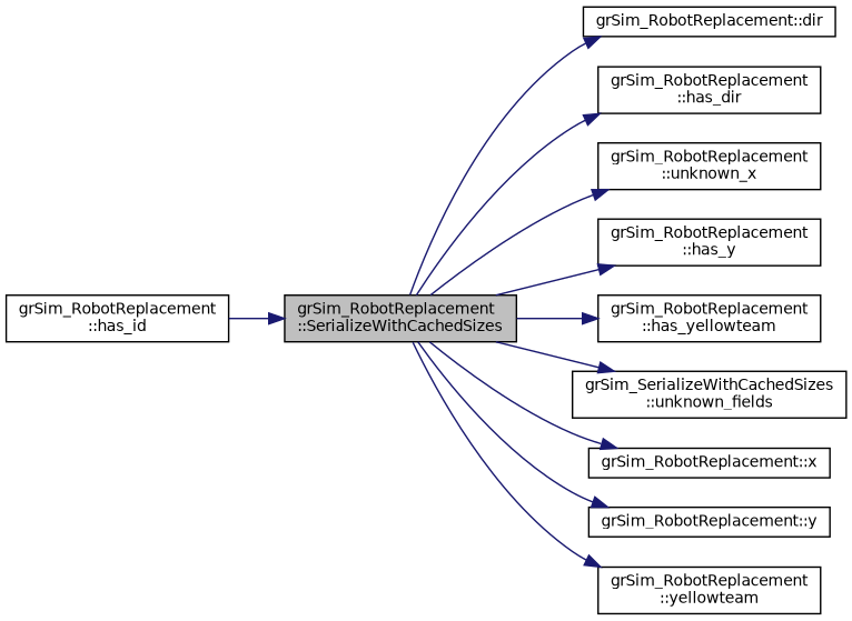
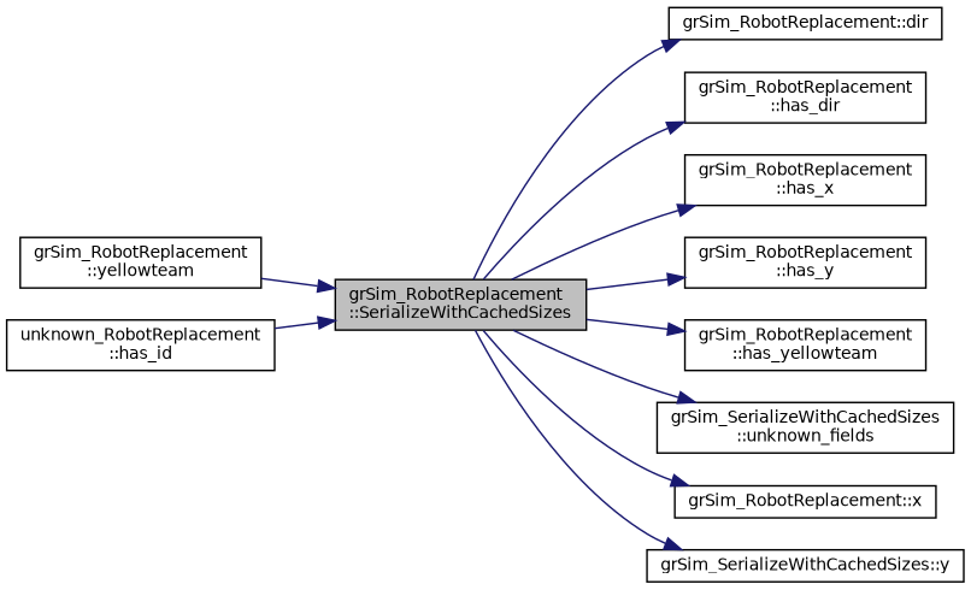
  digraph {
    rankdir=LR
    node [color=black fillcolor=white fontname=Helvetica fontsize=10 shape=record style=filled]
    edge [color=midnightblue fontname=Helvetica fontsize=10 labelfontname=Helvetica labelfontsize=10 style=solid]
    n1 [fillcolor=grey75 fontcolor=black height=0.2 label="grSim_RobotReplacement\l::SerializeWithCachedSizes" width=0.4]
    n2 [height=0.2 label="grSim_RobotReplacement::dir" width=0.4]
    n3 [height=0.2 label="grSim_RobotReplacement\l::has_dir" width=0.4]
-   n4 [height=0.2 label="grSim_RobotReplacement\l::unknown_x" width=0.4]
+   n4 [height=0.2 label="grSim_RobotReplacement\l::has_x" width=0.4]
    n5 [height=0.2 label="grSim_RobotReplacement\l::has_y" width=0.4]
    n6 [height=0.2 label="grSim_RobotReplacement\l::has_yellowteam" width=0.4]
    n7 [height=0.2 label="grSim_SerializeWithCachedSizes\l::unknown_fields" width=0.4]
    n8 [height=0.2 label="grSim_RobotReplacement::x" width=0.4]
-   n9 [height=0.2 label="grSim_RobotReplacement::y" width=0.4]
+   n9 [height=0.2 label="grSim_SerializeWithCachedSizes::y" width=0.4]
    n10 [height=0.2 label="grSim_RobotReplacement\l::yellowteam" width=0.4]
-   n11 [height=0.2 label="grSim_RobotReplacement\l::has_id" width=0.4]
+   n11 [height=0.2 label="unknown_RobotReplacement\l::has_id" width=0.4]
    n1 -> n2
    n1 -> n3
    n1 -> n4
    n1 -> n5
    n1 -> n6
    n1 -> n7
    n1 -> n8
    n1 -> n9
-   n1 -> n10
+   n10 -> n1
    n11 -> n1
  }
